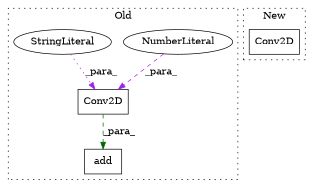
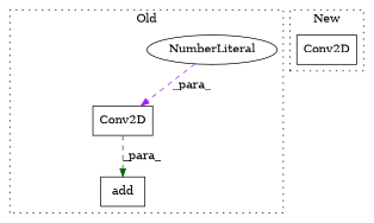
  digraph {
    node [a=32 l="7,1" shape=box]
    edge [color=purple style=dashed]
    n1 [l="4,1" label=add s="4255,4279"]
    n2 [label=Conv2D s="4259,4278"]
    n3 [a=34 l=1 label=NumberLiteral s=4270 shape=ellipse]
-   n4 [a=45 l=6 label=StringLiteral s=4272 shape=ellipse]
    n5 [label=Conv2D s="4294,4303"]
    subgraph cluster_1 {
      label=Old
      style=dotted
      n1
      n2
      n3
-     n4
    }
    subgraph cluster_2 {
      label=New
      style=dotted
      n5
    }
    n2 -> n1 [label=_para_ color=darkgreen]
    n3 -> n2 [label=_para_]
-   n4 -> n2 [label=_para_ style=dotted]
  }
